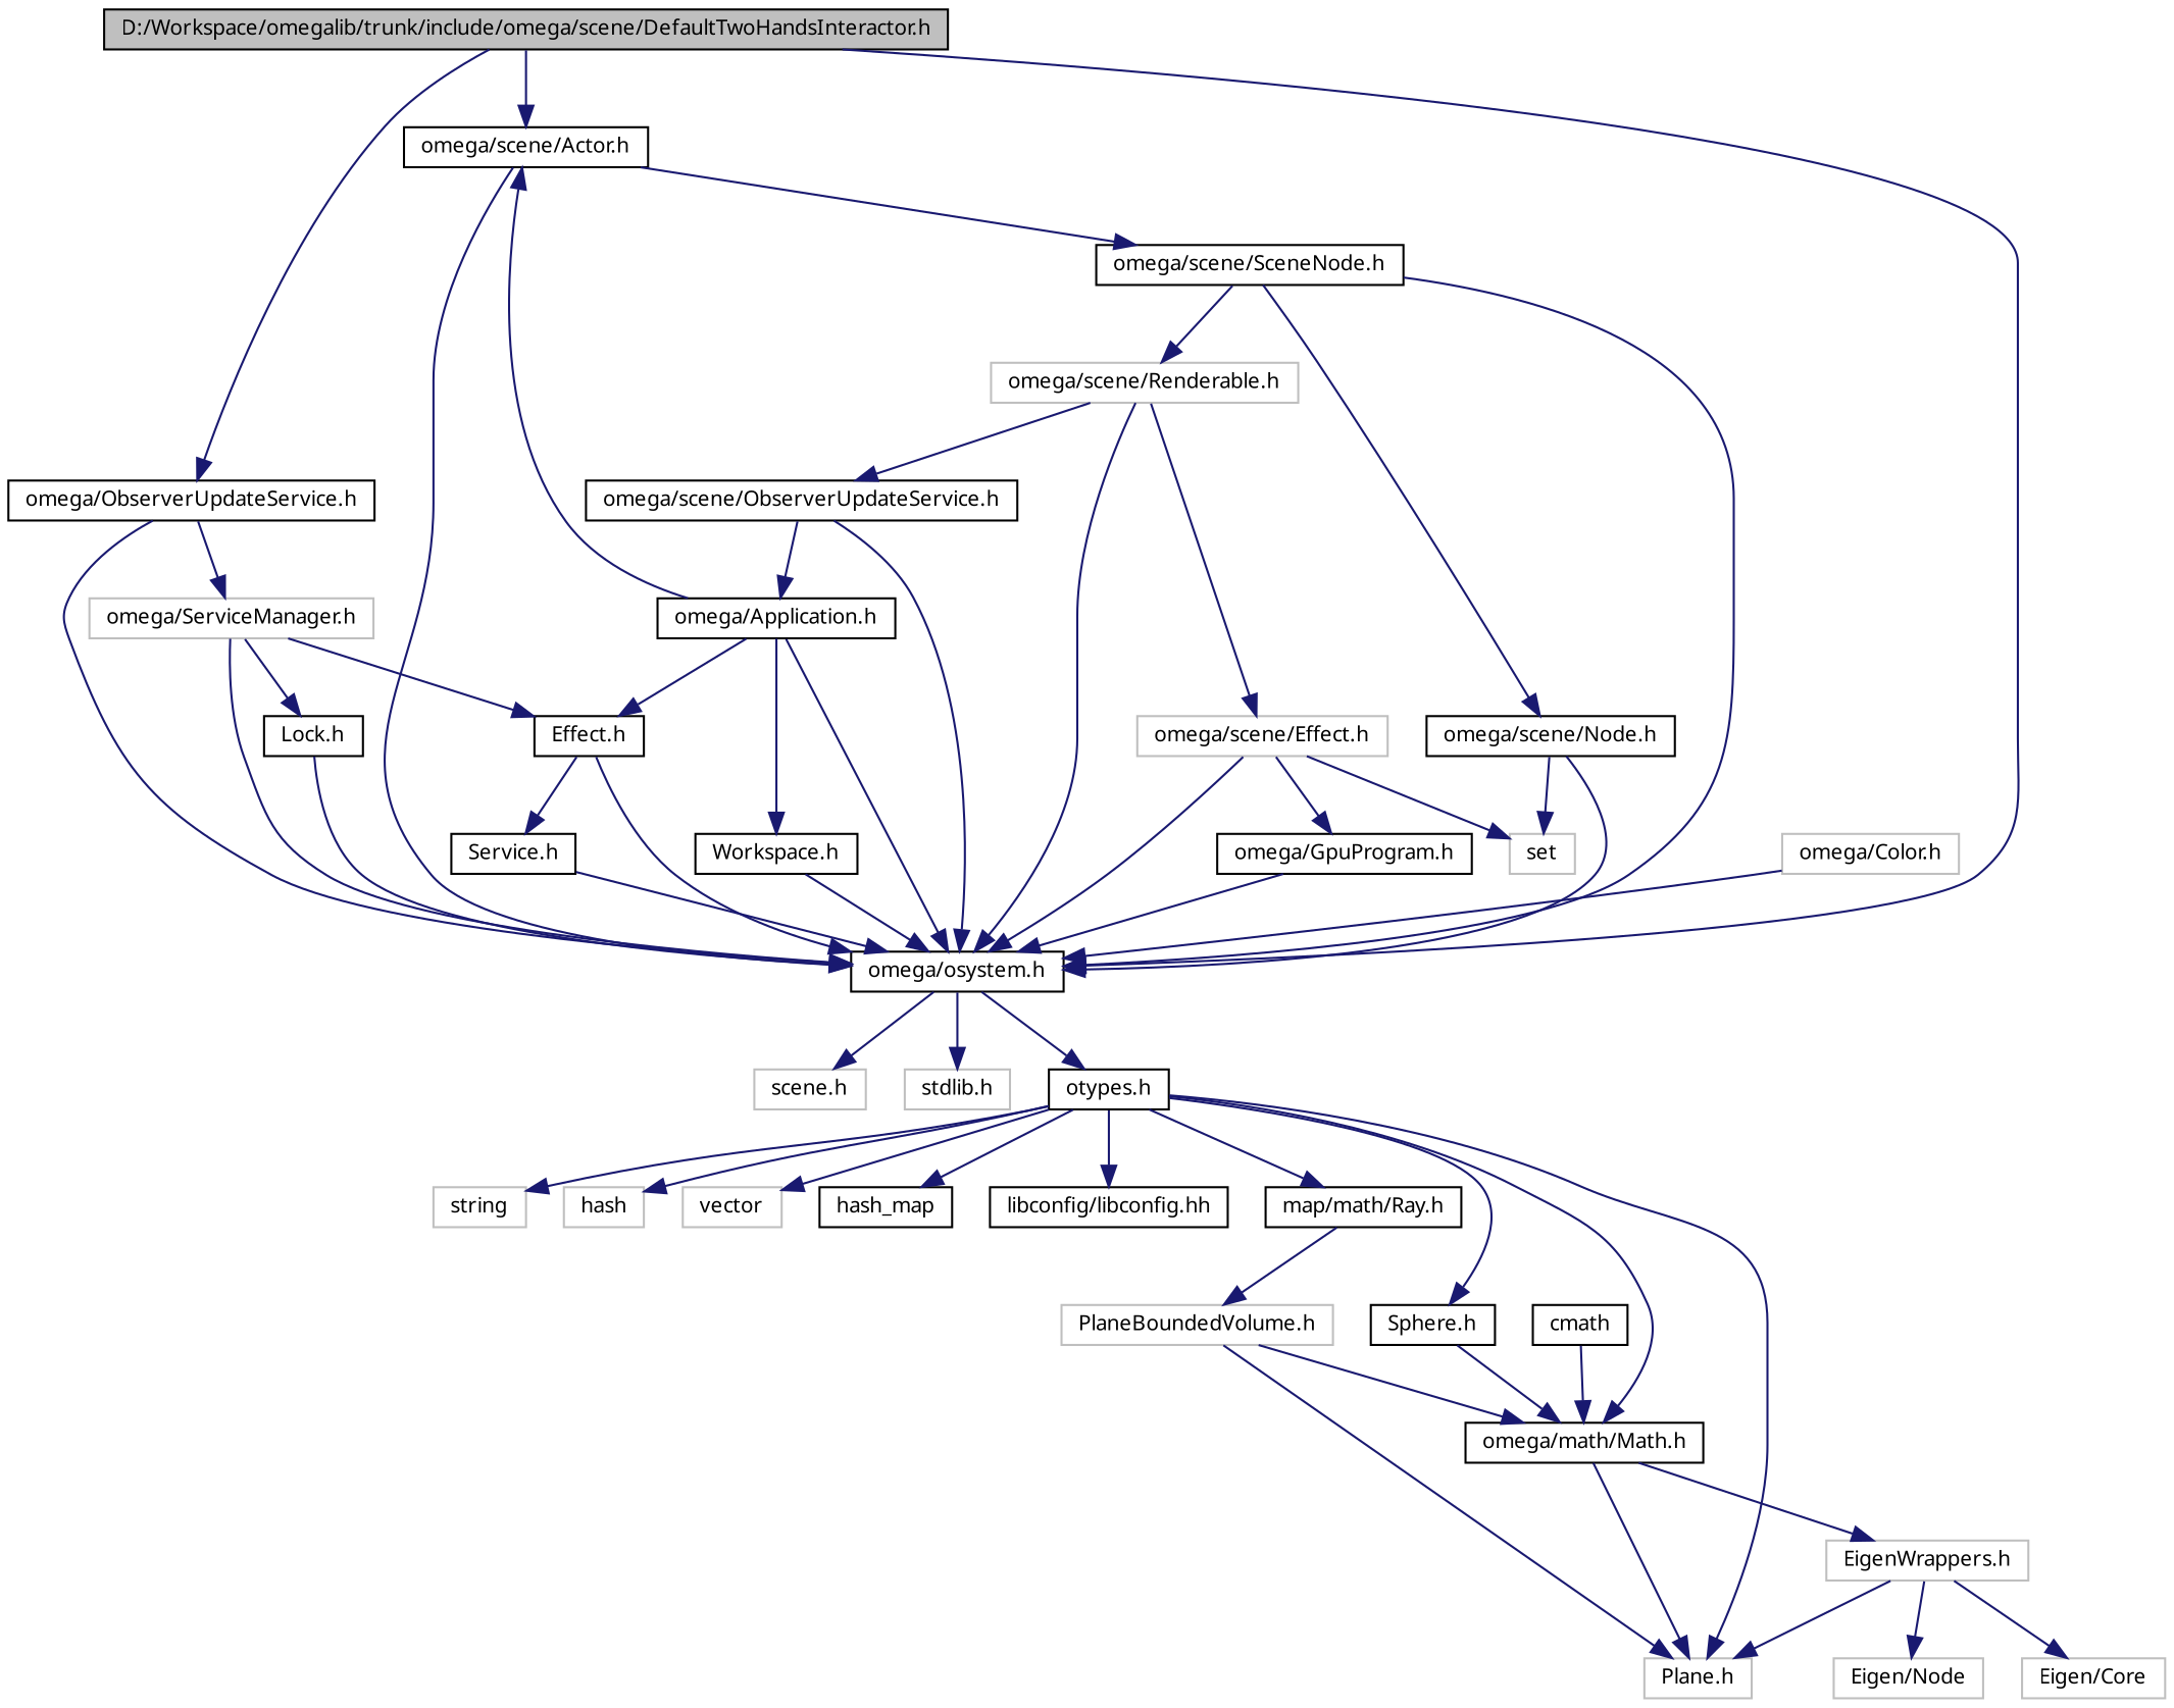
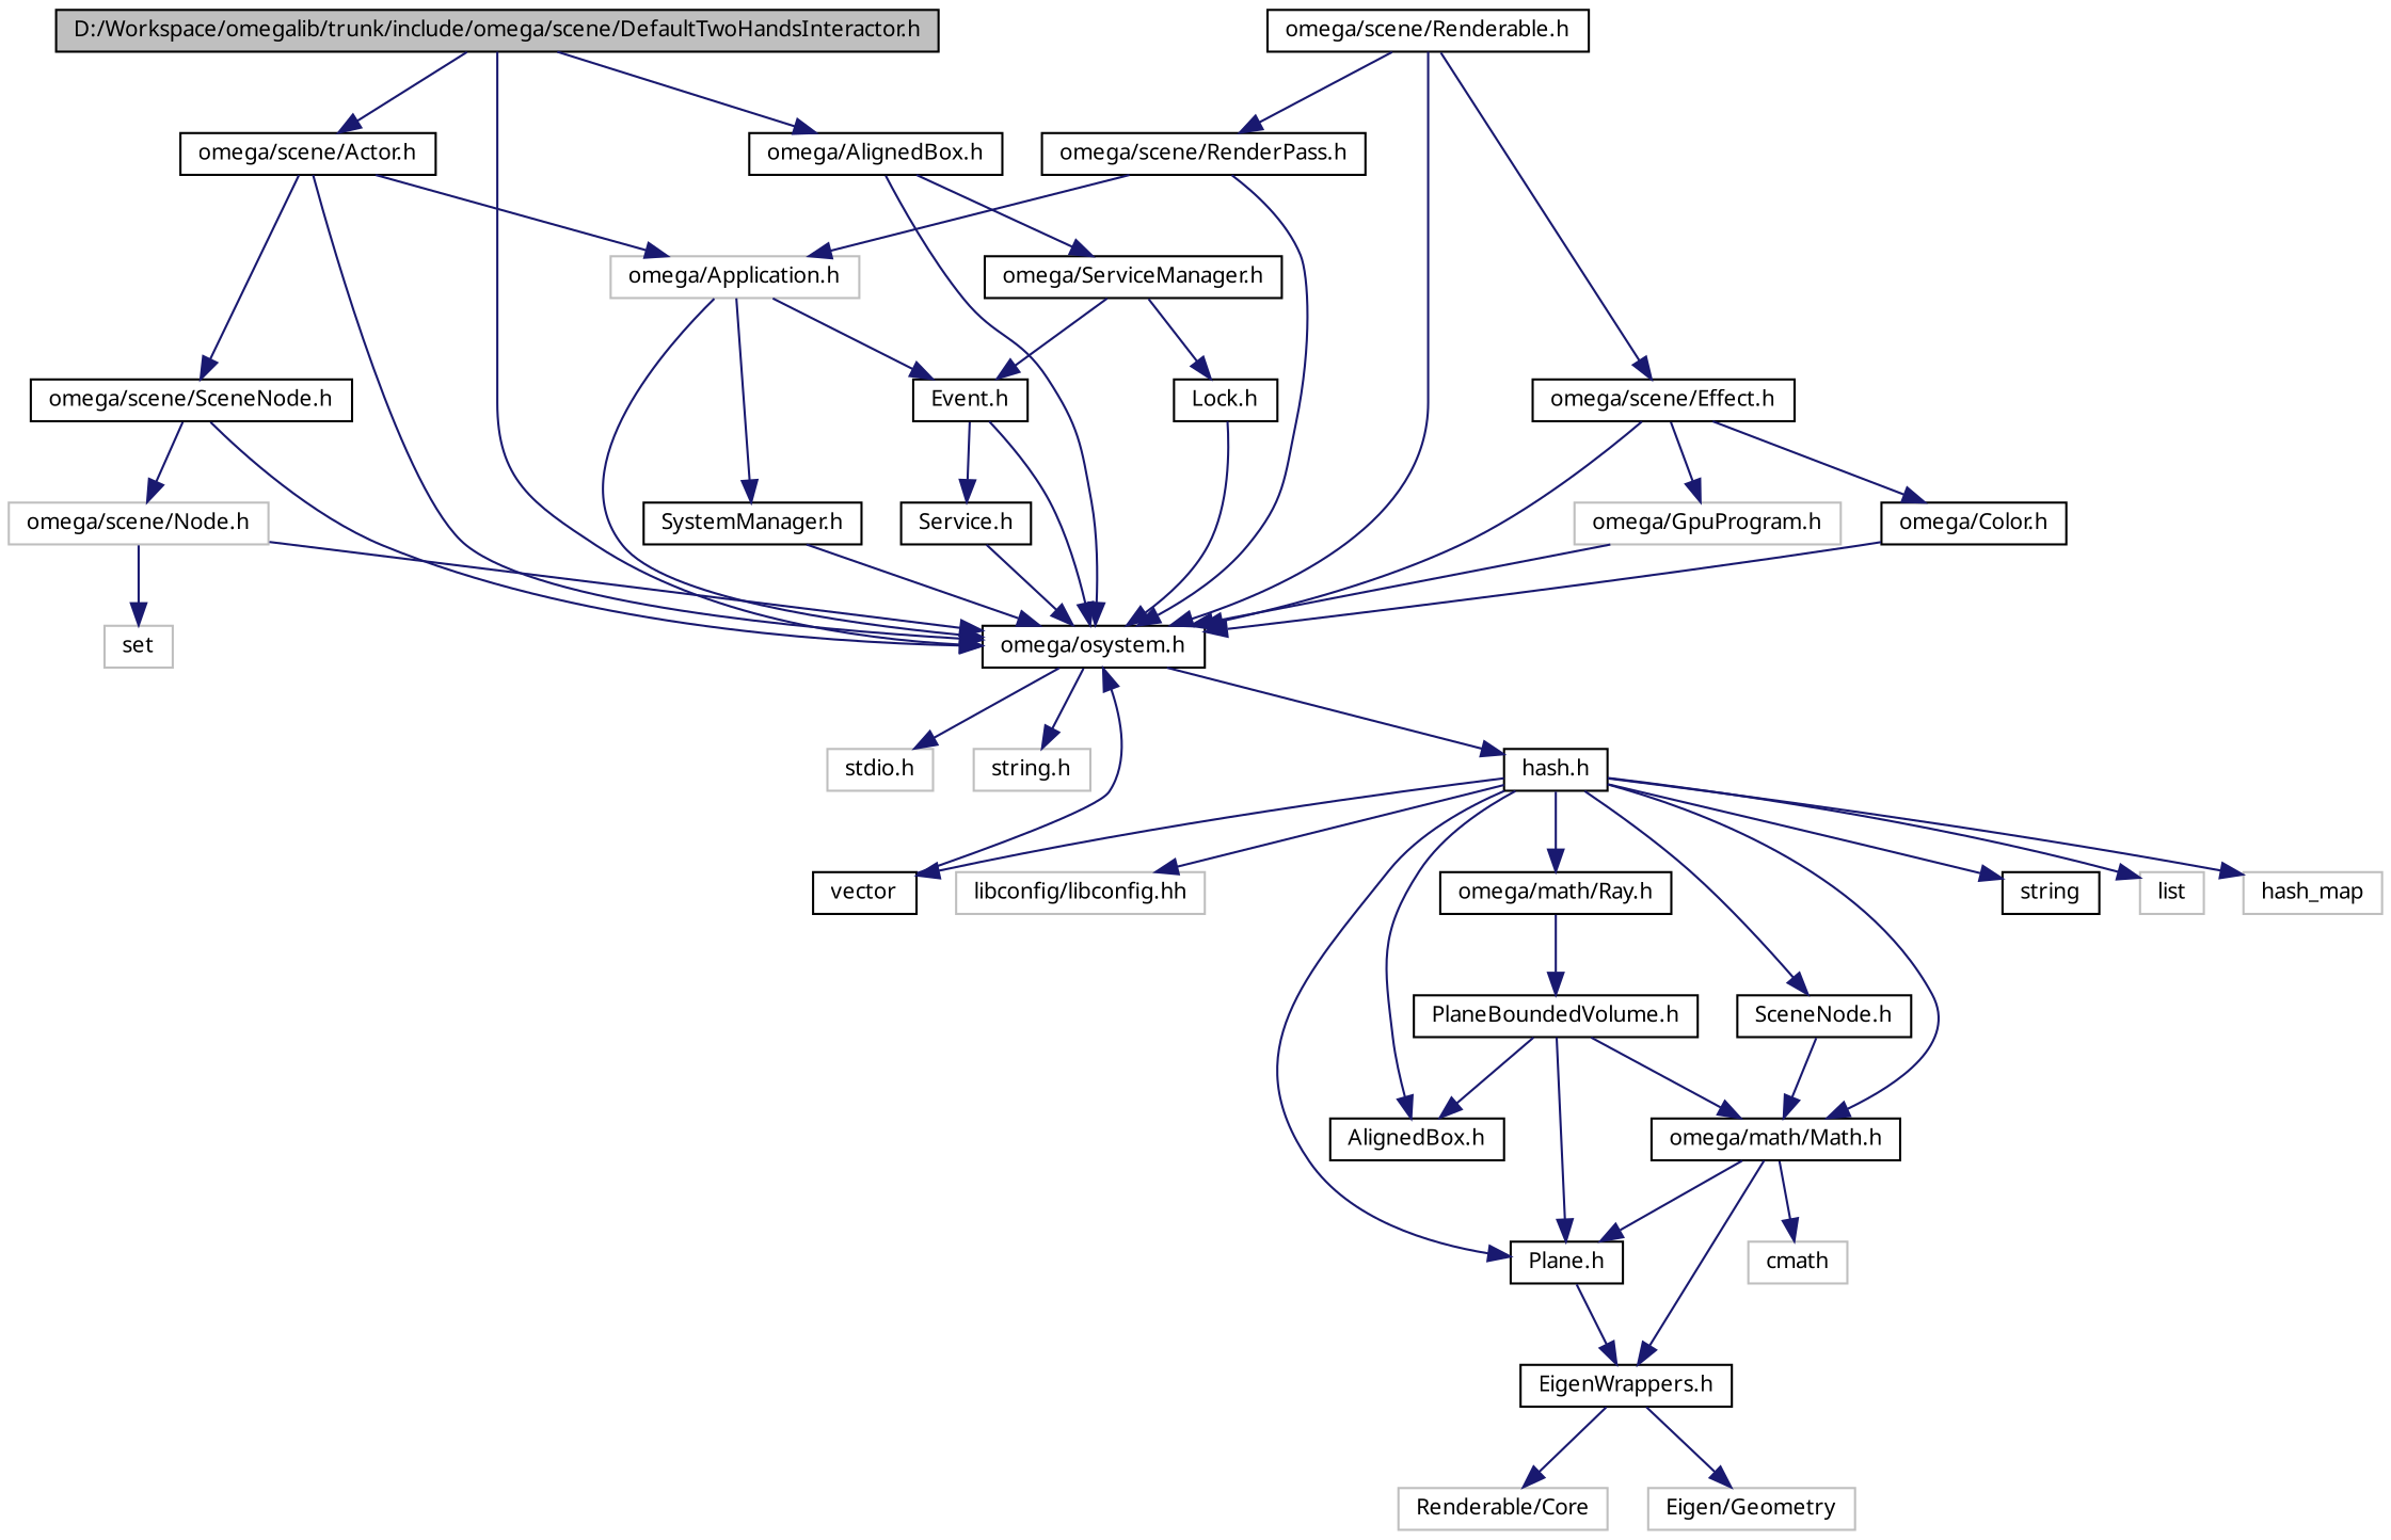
  digraph {
    node [color=black fontname="FreeSans.ttf" fontsize=10 shape=record]
    edge [color=midnightblue fontname="FreeSans.ttf" fontsize=10 labelfontname="FreeSans.ttf" labelfontsize=10 style=solid]
    n1 [fillcolor=grey75 fontcolor=black height=0.2 label="D:/Workspace/omegalib/trunk/include/omega/scene/DefaultTwoHandsInteractor.h" style=filled width=0.4]
    n2 [height=0.2 label="omega/osystem.h" width=0.4]
-   n3 [height=0.2 label="omega/ObserverUpdateService.h" width=0.4]
+   n3 [height=0.2 label="omega/AlignedBox.h" width=0.4]
    n4 [height=0.2 label="omega/scene/Actor.h" width=0.4]
-   n5 [color=grey75 height=0.2 label="scene.h" width=0.4]
-   n6 [color=grey75 height=0.2 label="stdlib.h" width=0.4]
-   n7 [height=0.2 label="otypes.h" width=0.4]
-   n8 [color=grey75 height=0.2 label="omega/ServiceManager.h" width=0.4]
-   n9 [height=0.2 label="omega/Application.h" width=0.4]
+   n5 [color=grey75 height=0.2 label="stdio.h" width=0.4]
+   n6 [color=grey75 height=0.2 label="string.h" width=0.4]
+   n7 [height=0.2 label="hash.h" width=0.4]
+   n8 [height=0.2 label="omega/ServiceManager.h" width=0.4]
+   n9 [color=grey75 height=0.2 label="omega/Application.h" width=0.4]
    n10 [height=0.2 label="omega/scene/SceneNode.h" width=0.4]
-   n11 [color=grey75 height=0.2 label=string width=0.4]
-   n12 [color=grey75 height=0.2 label=hash width=0.4]
-   n13 [color=grey75 height=0.2 label=vector width=0.4]
-   n14 [height=0.2 label=hash_map width=0.4]
-   n15 [height=0.2 label="libconfig/libconfig.hh" width=0.4]
+   n11 [height=0.2 label=string width=0.4]
+   n12 [color=grey75 height=0.2 label=list width=0.4]
+   n13 [height=0.2 label=vector width=0.4]
+   n14 [color=grey75 height=0.2 label=hash_map width=0.4]
+   n15 [color=grey75 height=0.2 label="libconfig/libconfig.hh" width=0.4]
    n16 [height=0.2 label="omega/math/Math.h" width=0.4]
-   n17 [color=grey75 height=0.2 label="Plane.h" width=0.4]
-   n18 [height=0.2 label="map/math/Ray.h" width=0.4]
-   n20 [height=0.2 label="Sphere.h" width=0.4]
-   n21 [height=0.2 label=cmath width=0.4]
-   n22 [color=grey75 height=0.2 label="EigenWrappers.h" width=0.4]
-   n23 [color=grey75 height=0.2 label="PlaneBoundedVolume.h" width=0.4]
-   n24 [color=grey75 height=0.2 label="Eigen/Core" width=0.4]
-   n25 [color=grey75 height=0.2 label="Eigen/Node" width=0.4]
-   n26 [height=0.2 label="Effect.h" width=0.4]
+   n17 [height=0.2 label="Plane.h" width=0.4]
+   n18 [height=0.2 label="omega/math/Ray.h" width=0.4]
+   n19 [height=0.2 label="AlignedBox.h" width=0.4]
+   n20 [height=0.2 label="SceneNode.h" width=0.4]
+   n21 [color=grey75 height=0.2 label=cmath width=0.4]
+   n22 [height=0.2 label="EigenWrappers.h" width=0.4]
+   n23 [height=0.2 label="PlaneBoundedVolume.h" width=0.4]
+   n24 [color=grey75 height=0.2 label="Renderable/Core" width=0.4]
+   n25 [color=grey75 height=0.2 label="Eigen/Geometry" width=0.4]
+   n26 [height=0.2 label="Event.h" width=0.4]
    n27 [height=0.2 label="Lock.h" width=0.4]
    n28 [height=0.2 label="Service.h" width=0.4]
-   n29 [height=0.2 label="Workspace.h" width=0.4]
-   n30 [color=grey75 height=0.2 label="omega/scene/Renderable.h" width=0.4]
-   n31 [height=0.2 label="omega/scene/Node.h" width=0.4]
-   n32 [color=grey75 height=0.2 label="omega/scene/Effect.h" width=0.4]
-   n33 [height=0.2 label="omega/scene/ObserverUpdateService.h" width=0.4]
+   n29 [height=0.2 label="SystemManager.h" width=0.4]
+   n30 [height=0.2 label="omega/scene/Renderable.h" width=0.4]
+   n31 [color=grey75 height=0.2 label="omega/scene/Node.h" width=0.4]
+   n32 [height=0.2 label="omega/scene/Effect.h" width=0.4]
+   n33 [height=0.2 label="omega/scene/RenderPass.h" width=0.4]
    n34 [color=grey75 height=0.2 label=set width=0.4]
-   n35 [height=0.2 label="omega/GpuProgram.h" width=0.4]
-   n36 [color=grey75 height=0.2 label="omega/Color.h" width=0.4]
+   n35 [color=grey75 height=0.2 label="omega/GpuProgram.h" width=0.4]
+   n36 [height=0.2 label="omega/Color.h" width=0.4]
    n1 -> n2
    n1 -> n3
    n1 -> n4
    n2 -> n5
    n2 -> n6
    n2 -> n7
    n3 -> n2
    n3 -> n8
    n4 -> n2
-   n9 -> n4
+   n4 -> n9
    n4 -> n10
    n7 -> n11
    n7 -> n12
    n7 -> n13
    n7 -> n14
    n7 -> n15
    n7 -> n16
    n7 -> n17
    n7 -> n18
+   n7 -> n19
    n7 -> n20
-   n8 -> n2
+   n13 -> n2
    n8 -> n26
    n8 -> n27
    n9 -> n2
    n9 -> n26
    n9 -> n29
    n10 -> n2
-   n10 -> n30
    n10 -> n31
    n16 -> n17
-   n21 -> n16
+   n16 -> n21
    n16 -> n22
-   n22 -> n17
+   n17 -> n22
    n18 -> n23
    n20 -> n16
    n22 -> n24
    n22 -> n25
    n23 -> n16
    n23 -> n17
+   n23 -> n19
    n26 -> n2
    n26 -> n28
    n27 -> n2
    n28 -> n2
    n29 -> n2
    n30 -> n2
    n30 -> n32
    n30 -> n33
    n31 -> n2
    n31 -> n34
    n32 -> n2
    n32 -> n35
-   n32 -> n34
+   n32 -> n36
    n33 -> n2
    n33 -> n9
    n35 -> n2
    n36 -> n2
  }
